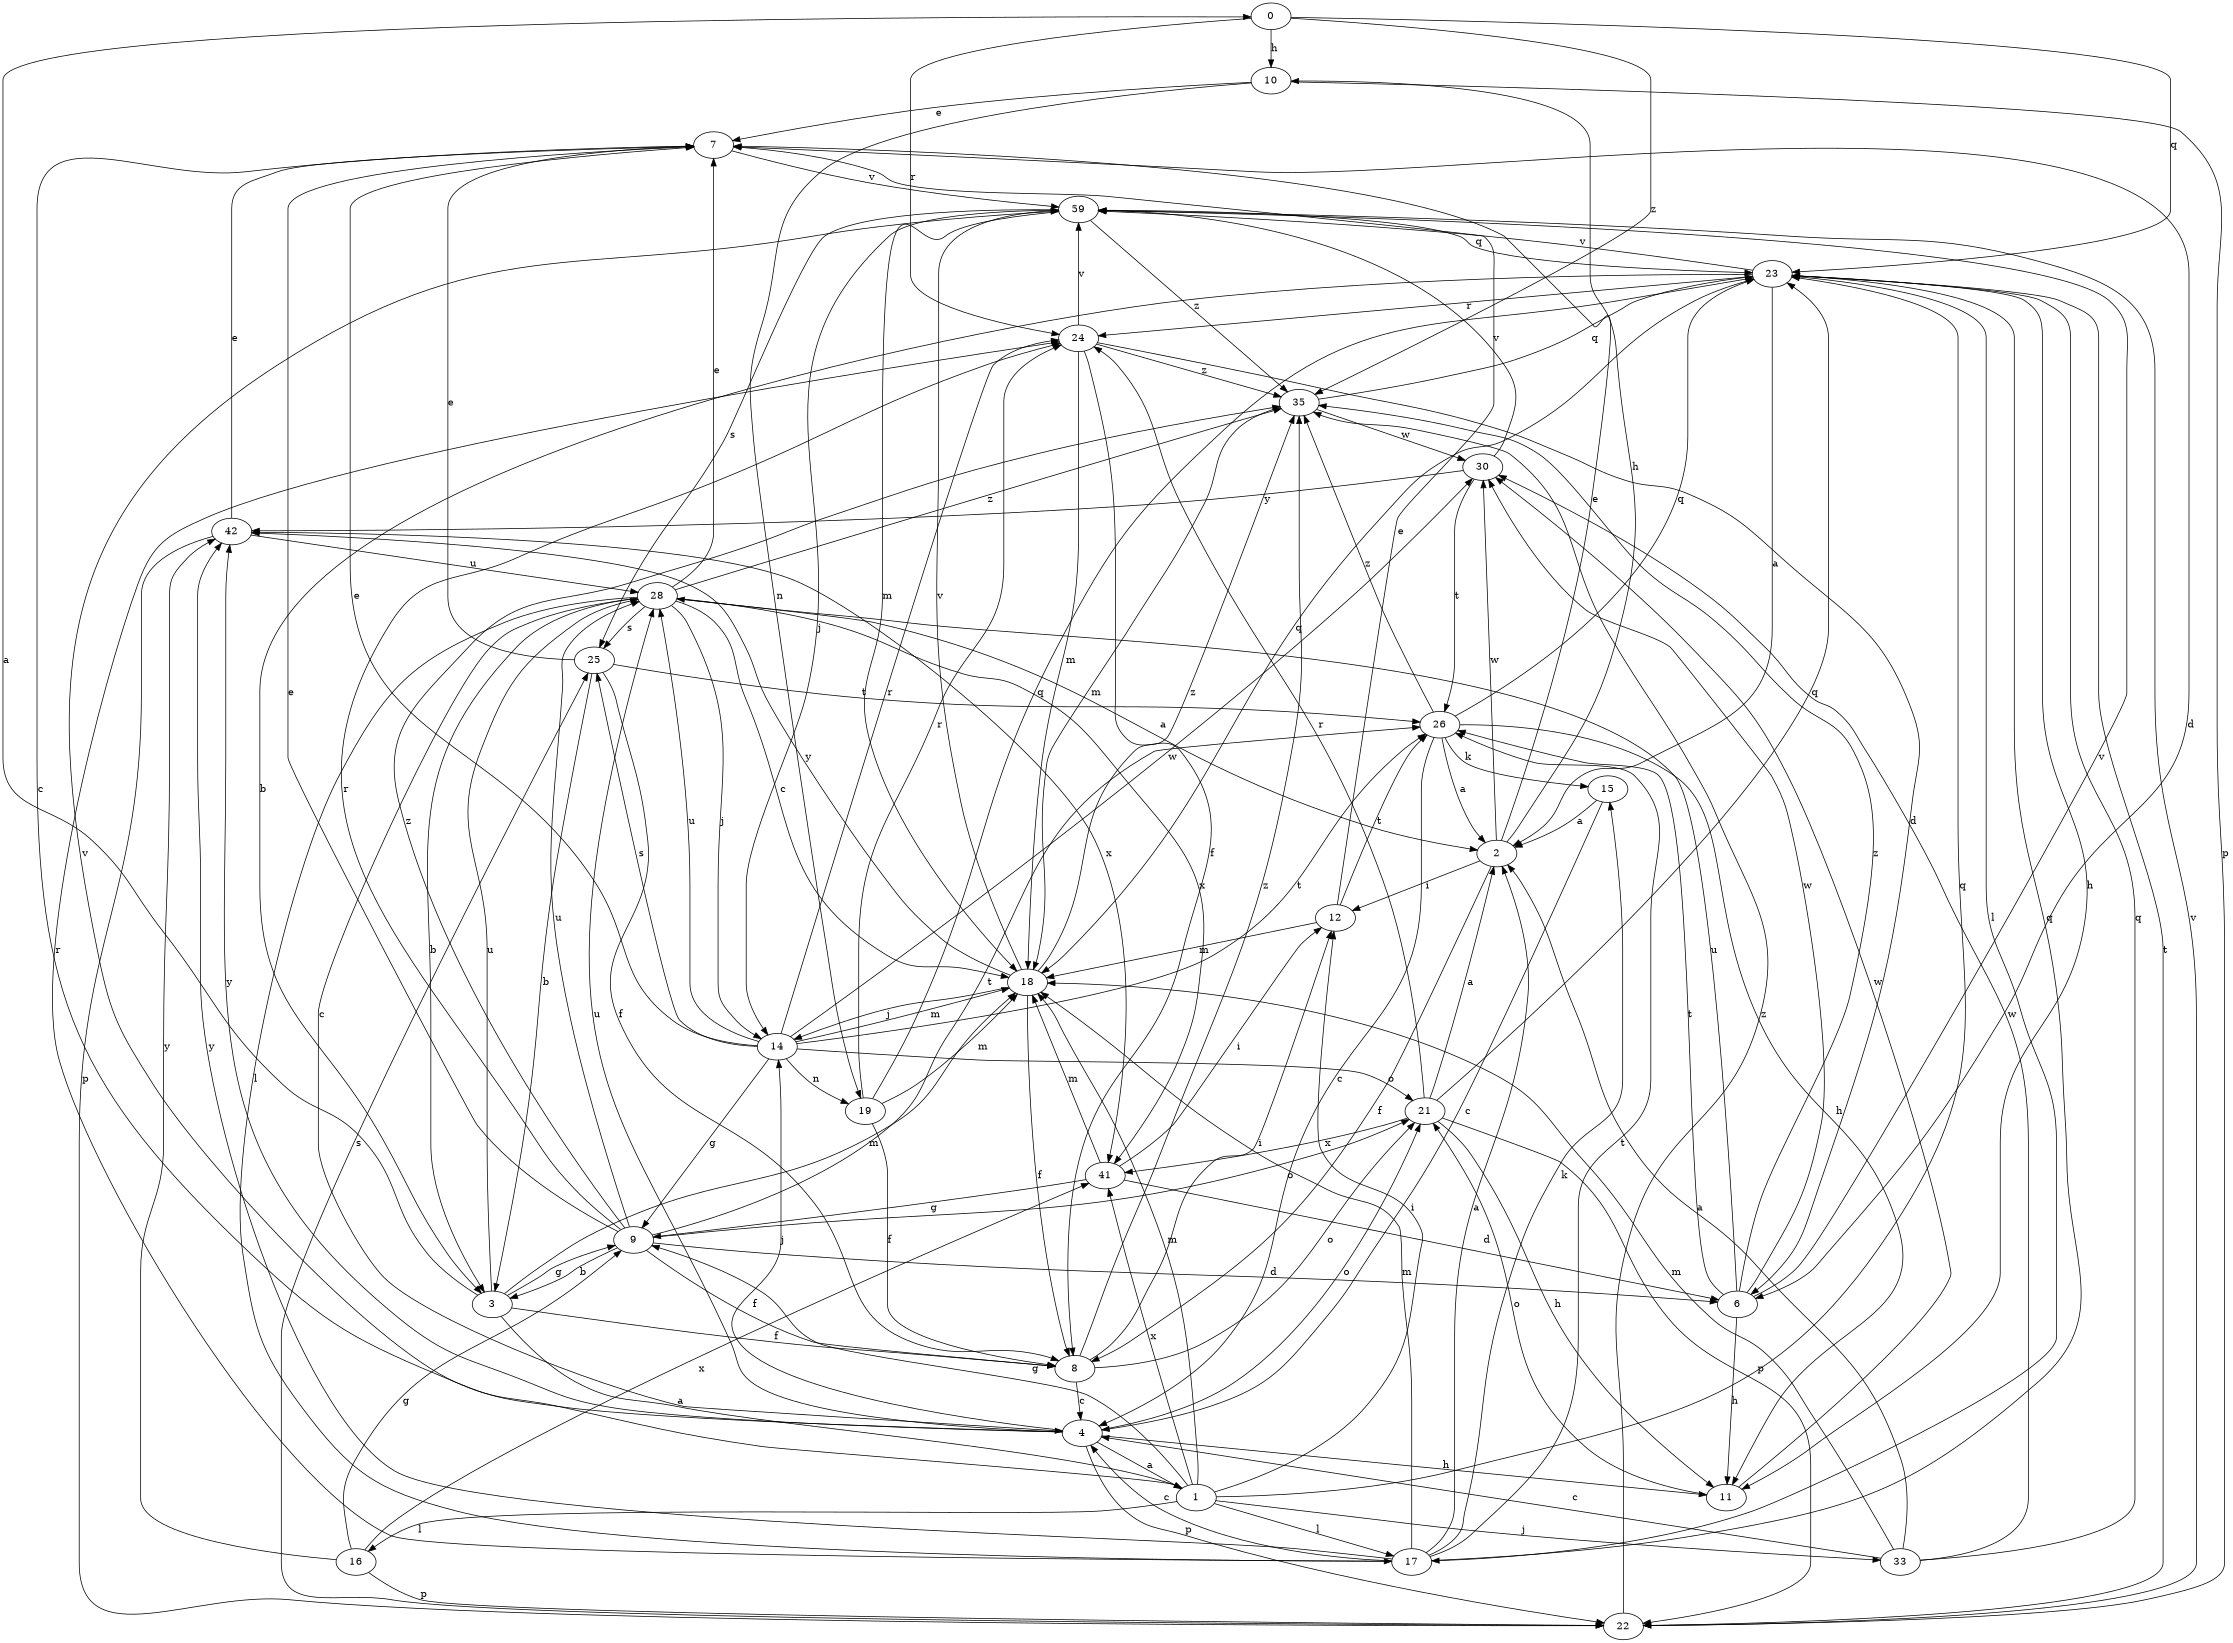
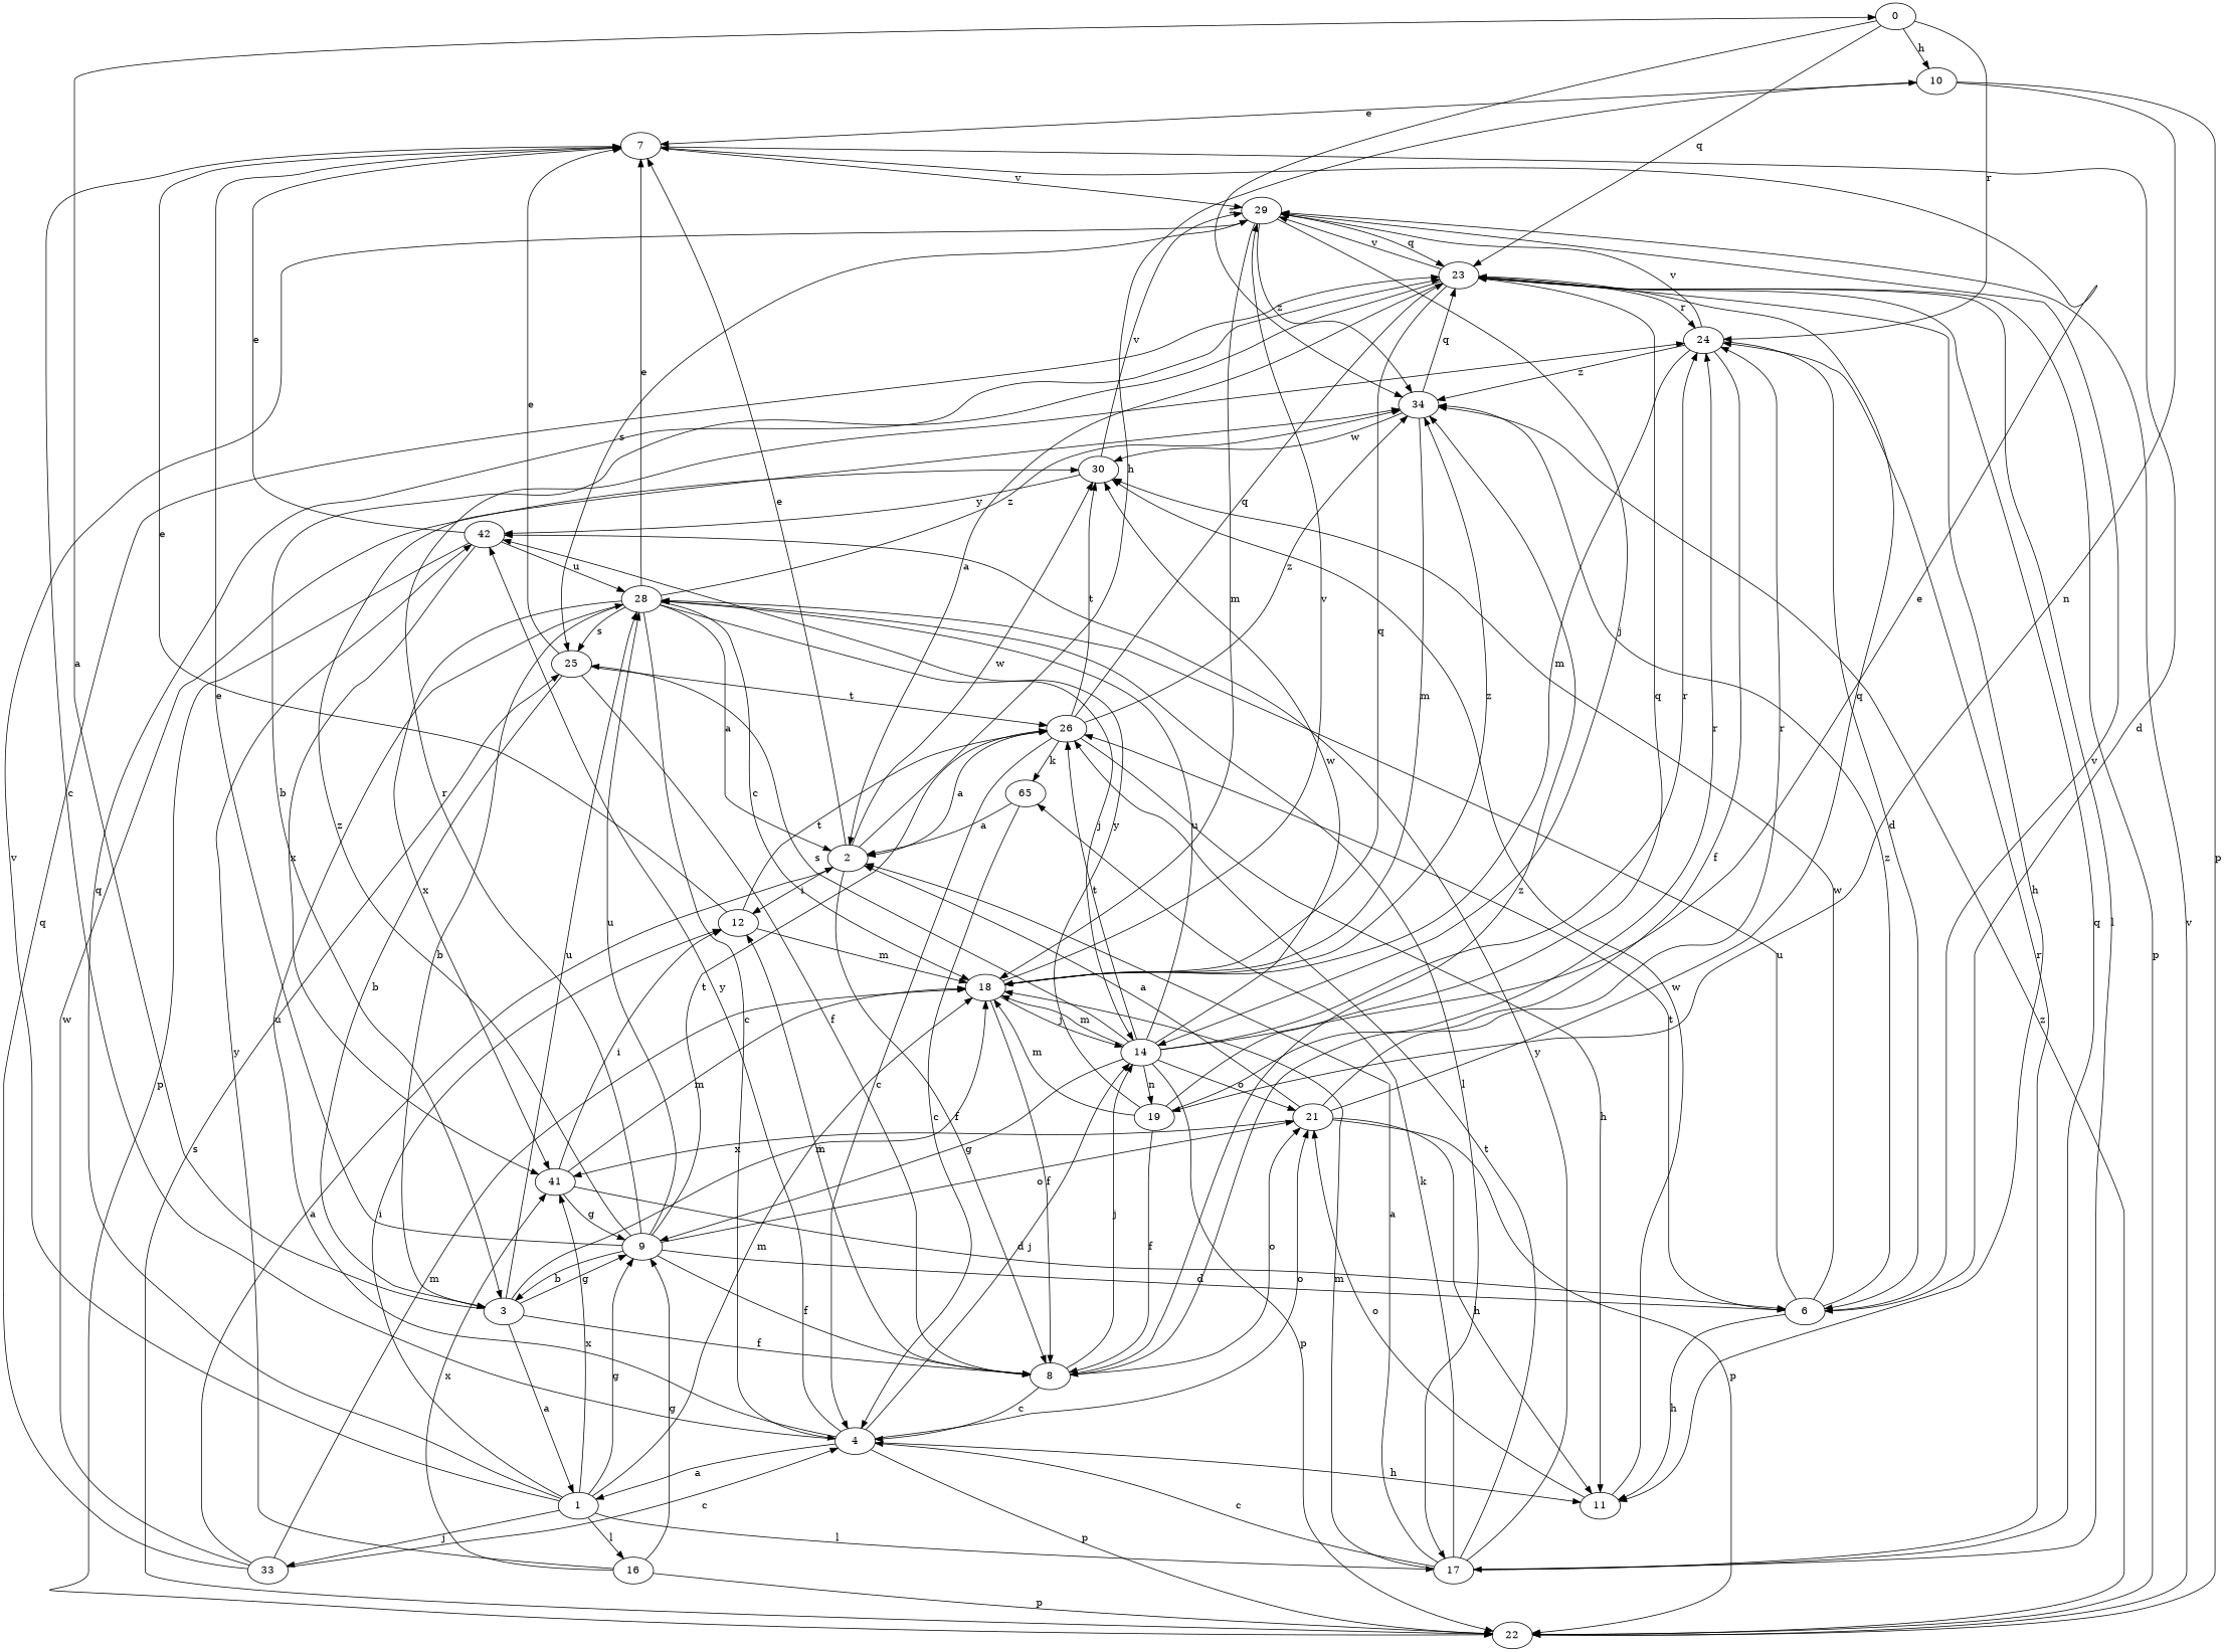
  strict digraph {
    0
    10
    23
    24
-   34 [label=35]
+   34
    7
    22
    19
    17
    18
-   29 [label=59]
+   29
    2
    3
    11
    8
    6
    30
    1
    9
    12
    n21 [label=33]
    16
    n23 [label=41]
    28
    21
    26
    4
    n28 [label=42]
-   15
+   15 [label=65]
    14
    25
    0 -> 10 [label=h]
    0 -> 23 [label=q]
    0 -> 24 [label=r]
    0 -> 34 [label=z]
    10 -> 7 [label=e]
    10 -> 22 [label=p]
    10 -> 19 [label=n]
    23 -> 24 [label=r]
-   23 -> 22 [label=t]
+   23 -> 22 [label=p]
    23 -> 17 [label=l]
    23 -> 18 [label=q]
    23 -> 29 [label=v]
    23 -> 2 [label=a]
    23 -> 3 [label=b]
    23 -> 11 [label=h]
    24 -> 34 [label=z]
    24 -> 18 [label=m]
    24 -> 29 [label=v]
    24 -> 8 [label=f]
    24 -> 6 [label=d]
    34 -> 23 [label=q]
    34 -> 18 [label=m]
    34 -> 30 [label=w]
    7 -> 29 [label=v]
    7 -> 6 [label=d]
    22 -> 34 [label=z]
    22 -> 29 [label=v]
    22 -> 25 [label=s]
    19 -> 23 [label=q]
    19 -> 24 [label=r]
    19 -> 18 [label=m]
    19 -> 8 [label=f]
-   18 -> n28 [label=y]
+   19 -> n28 [label=y]
    17 -> 23 [label=q]
    17 -> 24 [label=r]
    17 -> 18 [label=m]
    17 -> 2 [label=a]
    17 -> 26 [label=t]
    17 -> 4 [label=c]
    17 -> n28 [label=y]
    17 -> 15 [label=k]
    18 -> 34 [label=z]
    18 -> 29 [label=v]
    18 -> 8 [label=f]
    18 -> 14 [label=j]
    29 -> 23 [label=q]
    29 -> 34 [label=z]
    29 -> 18 [label=m]
    29 -> 14 [label=j]
    29 -> 25 [label=s]
    2 -> 10 [label=h]
    2 -> 7 [label=e]
    2 -> 8 [label=f]
    2 -> 30 [label=w]
    2 -> 12 [label=i]
    3 -> 0 [label=a]
    3 -> 18 [label=m]
    3 -> 8 [label=f]
    3 -> 1 [label=a]
    3 -> 9 [label=g]
    3 -> 28 [label=u]
    11 -> 30 [label=w]
    11 -> 21 [label=o]
    8 -> 34 [label=z]
    8 -> 12 [label=i]
    8 -> 21 [label=o]
    8 -> 4 [label=c]
+   8 -> 14 [label=j]
    6 -> 34 [label=z]
    6 -> 29 [label=v]
    6 -> 11 [label=h]
    6 -> 30 [label=w]
    6 -> 28 [label=u]
    6 -> 26 [label=t]
    30 -> 29 [label=v]
-   30 -> 26 [label=t]
+   26 -> 30 [label=t]
    30 -> n28 [label=y]
    1 -> 23 [label=q]
    1 -> 17 [label=l]
    1 -> 18 [label=m]
    1 -> 29 [label=v]
    1 -> 9 [label=g]
    1 -> 12 [label=i]
    1 -> n21 [label=j]
    1 -> 16 [label=l]
    1 -> n23 [label=x]
    9 -> 24 [label=r]
    9 -> 34 [label=z]
    9 -> 7 [label=e]
    9 -> 3 [label=b]
    9 -> 8 [label=f]
    9 -> 6 [label=d]
    9 -> 28 [label=u]
    9 -> 21 [label=o]
    9 -> 26 [label=t]
    12 -> 7 [label=e]
    12 -> 18 [label=m]
    12 -> 26 [label=t]
    n21 -> 23 [label=q]
    n21 -> 18 [label=m]
    n21 -> 2 [label=a]
    n21 -> 30 [label=w]
    n21 -> 4 [label=c]
    16 -> 22 [label=p]
    16 -> 9 [label=g]
    16 -> n23 [label=x]
    16 -> n28 [label=y]
    n23 -> 18 [label=m]
    n23 -> 6 [label=d]
    n23 -> 9 [label=g]
    n23 -> 12 [label=i]
    28 -> 34 [label=z]
    28 -> 7 [label=e]
    28 -> 17 [label=l]
    28 -> 18 [label=c]
    28 -> 2 [label=a]
    28 -> 3 [label=b]
    28 -> n23 [label=x]
    28 -> 4 [label=c]
    28 -> 14 [label=j]
    28 -> 25 [label=s]
    21 -> 23 [label=q]
    21 -> 24 [label=r]
    21 -> 22 [label=p]
    21 -> 2 [label=a]
    21 -> 11 [label=h]
    21 -> n23 [label=x]
    26 -> 23 [label=q]
    26 -> 34 [label=z]
    26 -> 2 [label=a]
    26 -> 11 [label=h]
    26 -> 4 [label=c]
    26 -> 15 [label=k]
    4 -> 7 [label=c]
    4 -> 22 [label=p]
    4 -> 11 [label=h]
    4 -> 1 [label=a]
    4 -> 28 [label=u]
    4 -> 21 [label=o]
    4 -> n28 [label=y]
    4 -> 14 [label=j]
    n28 -> 7 [label=e]
    n28 -> 22 [label=p]
    n28 -> n23 [label=x]
    n28 -> 28 [label=u]
    15 -> 2 [label=a]
    15 -> 4 [label=c]
    14 -> 24 [label=r]
    14 -> 7 [label=e]
+   14 -> 22 [label=p]
    14 -> 19 [label=n]
    14 -> 18 [label=m]
    14 -> 30 [label=w]
    14 -> 9 [label=g]
    14 -> 28 [label=u]
    14 -> 21 [label=o]
    14 -> 26 [label=t]
    14 -> 25 [label=s]
    25 -> 7 [label=e]
    25 -> 3 [label=b]
    25 -> 8 [label=f]
    25 -> 26 [label=t]
  }
